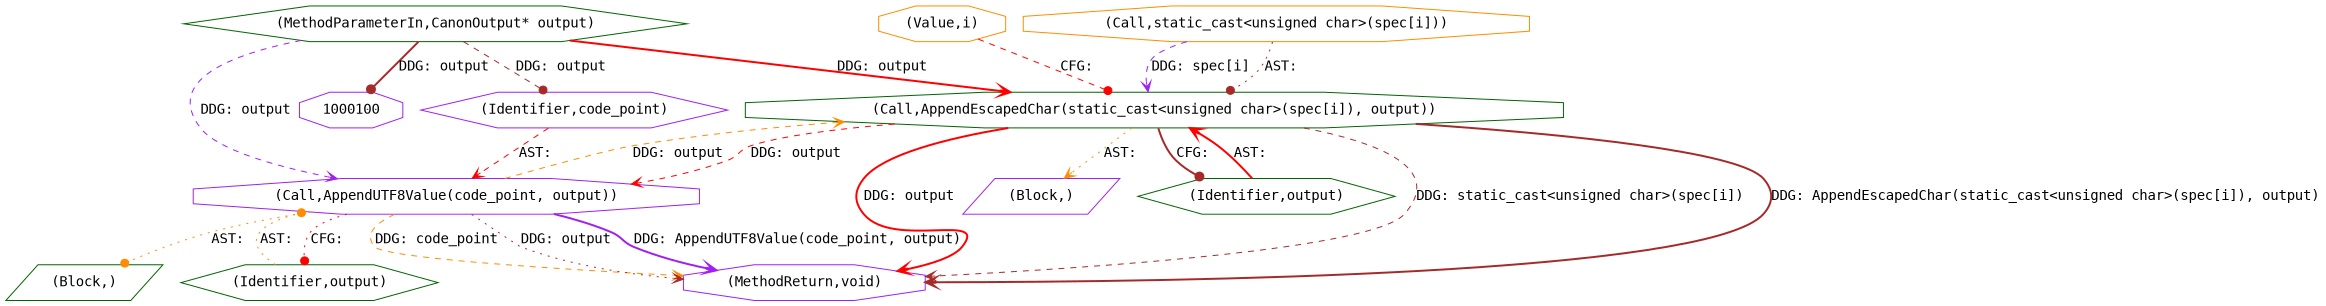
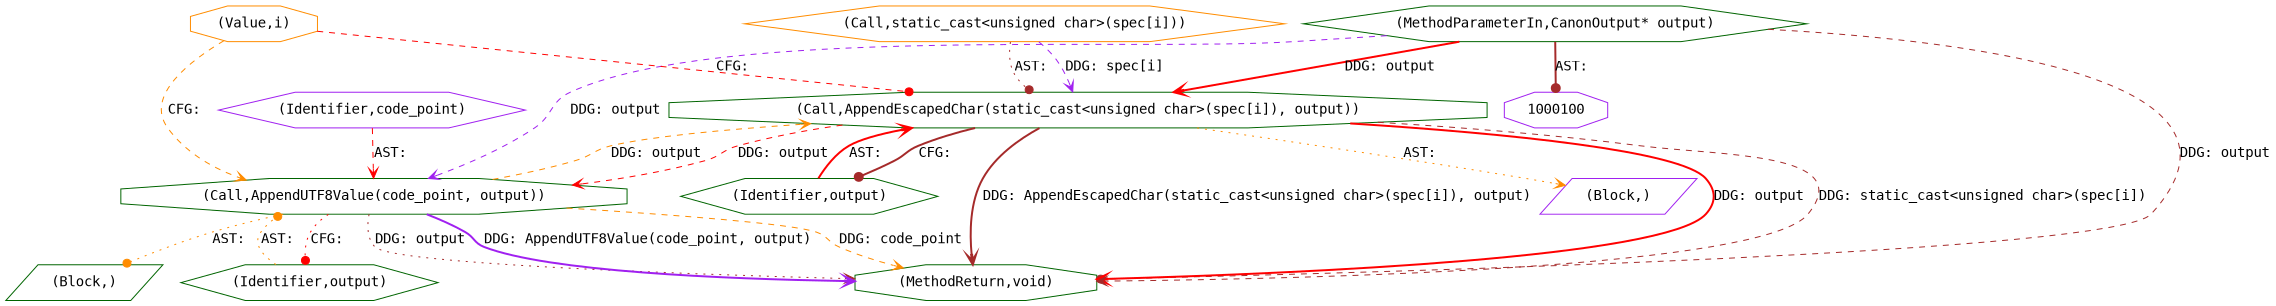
  digraph {
    fontname="DejaVu Sans Mono"
    node [color=darkgreen fontname="DejaVu Sans Mono" shape=hexagon]
    edge [arrowhead=vee color=red fontname="DejaVu Sans Mono" style=dashed]
    n1 [label="(MethodParameterIn,CanonOutput* output)"]
    n2 [label="(Call,AppendEscapedChar(static_cast<unsigned char>(spec[i]), output))" shape=octagon]
-   n3 [color=purple label="(Call,AppendUTF8Value(code_point, output))" shape=octagon]
-   n4 [color=purple label="(MethodReturn,void)" shape=octagon]
+   n3 [label="(Call,AppendUTF8Value(code_point, output))" shape=octagon]
+   n4 [label="(MethodReturn,void)" shape=octagon]
    1000100 [color=purple shape=octagon]
    n6 [color=purple label="(Block,)" shape=parallelogram]
    n7 [label="(Identifier,output)"]
    n8 [label="(Identifier,output)"]
    n9 [label="(Block,)" shape=parallelogram]
-   n10 [color=darkorange label="(Call,static_cast<unsigned char>(spec[i]))" shape=octagon]
+   n10 [color=darkorange label="(Call,static_cast<unsigned char>(spec[i]))"]
    n11 [color=darkorange label="(Value,i)" shape=octagon]
    n12 [color=purple label="(Identifier,code_point)"]
    n1 -> n2 [label="DDG: output" style=bold]
    n1 -> n3 [color=purple label="DDG: output"]
-   n1 -> n12 [arrowhead=dot color=brown label="DDG: output"]
-   n1 -> 1000100 [arrowhead=dot color=brown label="DDG: output" style=bold]
+   n1 -> n4 [arrowhead=dot color=brown label="DDG: output"]
+   n1 -> 1000100 [arrowhead=dot color=brown label="AST: " style=bold]
    n2 -> n3 [label="DDG: output"]
    n2 -> n4 [color=brown label="DDG: AppendEscapedChar(static_cast<unsigned char>(spec[i]), output)" style=bold]
    n2 -> n4 [label="DDG: output" style=bold]
    n2 -> n4 [color=brown label="DDG: static_cast<unsigned char>(spec[i])"]
    n2 -> n6 [color=darkorange label="AST: " style=dotted]
    n2 -> n7 [arrowhead=dot color=brown label="CFG: " style=bold]
    n3 -> n2 [color=darkorange label="DDG: output"]
    n3 -> n4 [color=darkorange label="DDG: code_point"]
    n3 -> n4 [color=brown label="DDG: output" style=dotted]
    n3 -> n4 [color=purple label="DDG: AppendUTF8Value(code_point, output)" style=bold]
    n3 -> n8 [arrowhead=dot label="CFG: " style=dotted]
    n3 -> n9 [arrowhead=dot color=darkorange label="AST: " style=dotted]
    n7 -> n2 [label="AST: " style=bold]
    n8 -> n3 [arrowhead=dot color=darkorange label="AST: " style=dotted]
    n10 -> n2 [arrowhead=dot color=brown label="AST: " style=dotted]
    n10 -> n2 [color=purple label="DDG: spec[i]"]
    n11 -> n2 [arrowhead=dot label="CFG: "]
+   n11 -> n3 [color=darkorange label="CFG: "]
    n12 -> n3 [label="AST: "]
  }
